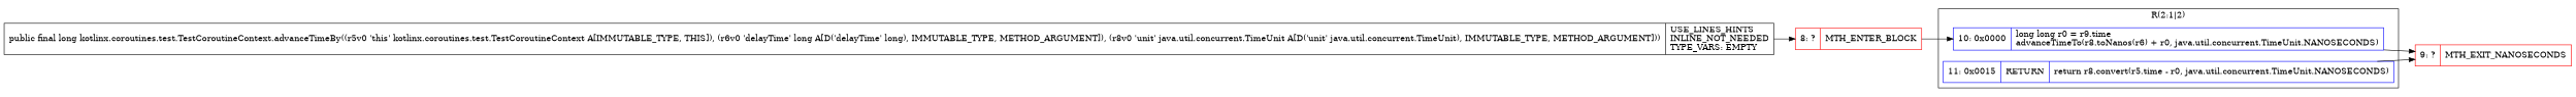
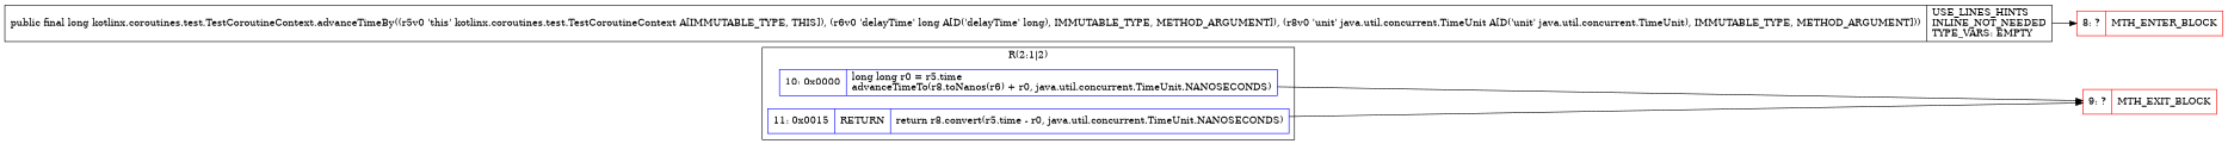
  digraph {
    rankdir=LR
    node [color=blue shape=record]
-   n1 [label="{10\:\ 0x0000|long long r0 = r9.time\ladvanceTimeTo(r8.toNanos(r6) + r0, java.util.concurrent.TimeUnit.NANOSECONDS)\l}"]
+   n1 [label="{10\:\ 0x0000|long long r0 = r5.time\ladvanceTimeTo(r8.toNanos(r6) + r0, java.util.concurrent.TimeUnit.NANOSECONDS)\l}"]
    n2 [label="{11\:\ 0x0015|RETURN\l|return r8.convert(r5.time \- r0, java.util.concurrent.TimeUnit.NANOSECONDS)\l}"]
-   n3 [color=red label="{9\:\ ?|MTH_EXIT_NANOSECONDS\l}"]
+   n3 [color=red label="{9\:\ ?|MTH_EXIT_BLOCK\l}"]
    n4 [color=red label="{8\:\ ?|MTH_ENTER_BLOCK\l}"]
    n5 [label="{public final long kotlinx.coroutines.test.TestCoroutineContext.advanceTimeBy((r5v0 'this' kotlinx.coroutines.test.TestCoroutineContext A[IMMUTABLE_TYPE, THIS]), (r6v0 'delayTime' long A[D('delayTime' long), IMMUTABLE_TYPE, METHOD_ARGUMENT]), (r8v0 'unit' java.util.concurrent.TimeUnit A[D('unit' java.util.concurrent.TimeUnit), IMMUTABLE_TYPE, METHOD_ARGUMENT]))  | USE_LINES_HINTS\lINLINE_NOT_NEEDED\lTYPE_VARS: EMPTY\l}" color=""]
    subgraph cluster_1 {
      label="R(2:1|2)"
      n1
      n2
    }
    n1 -> n3
    n2 -> n3
-   n4 -> n1
    n5 -> n4
  }
